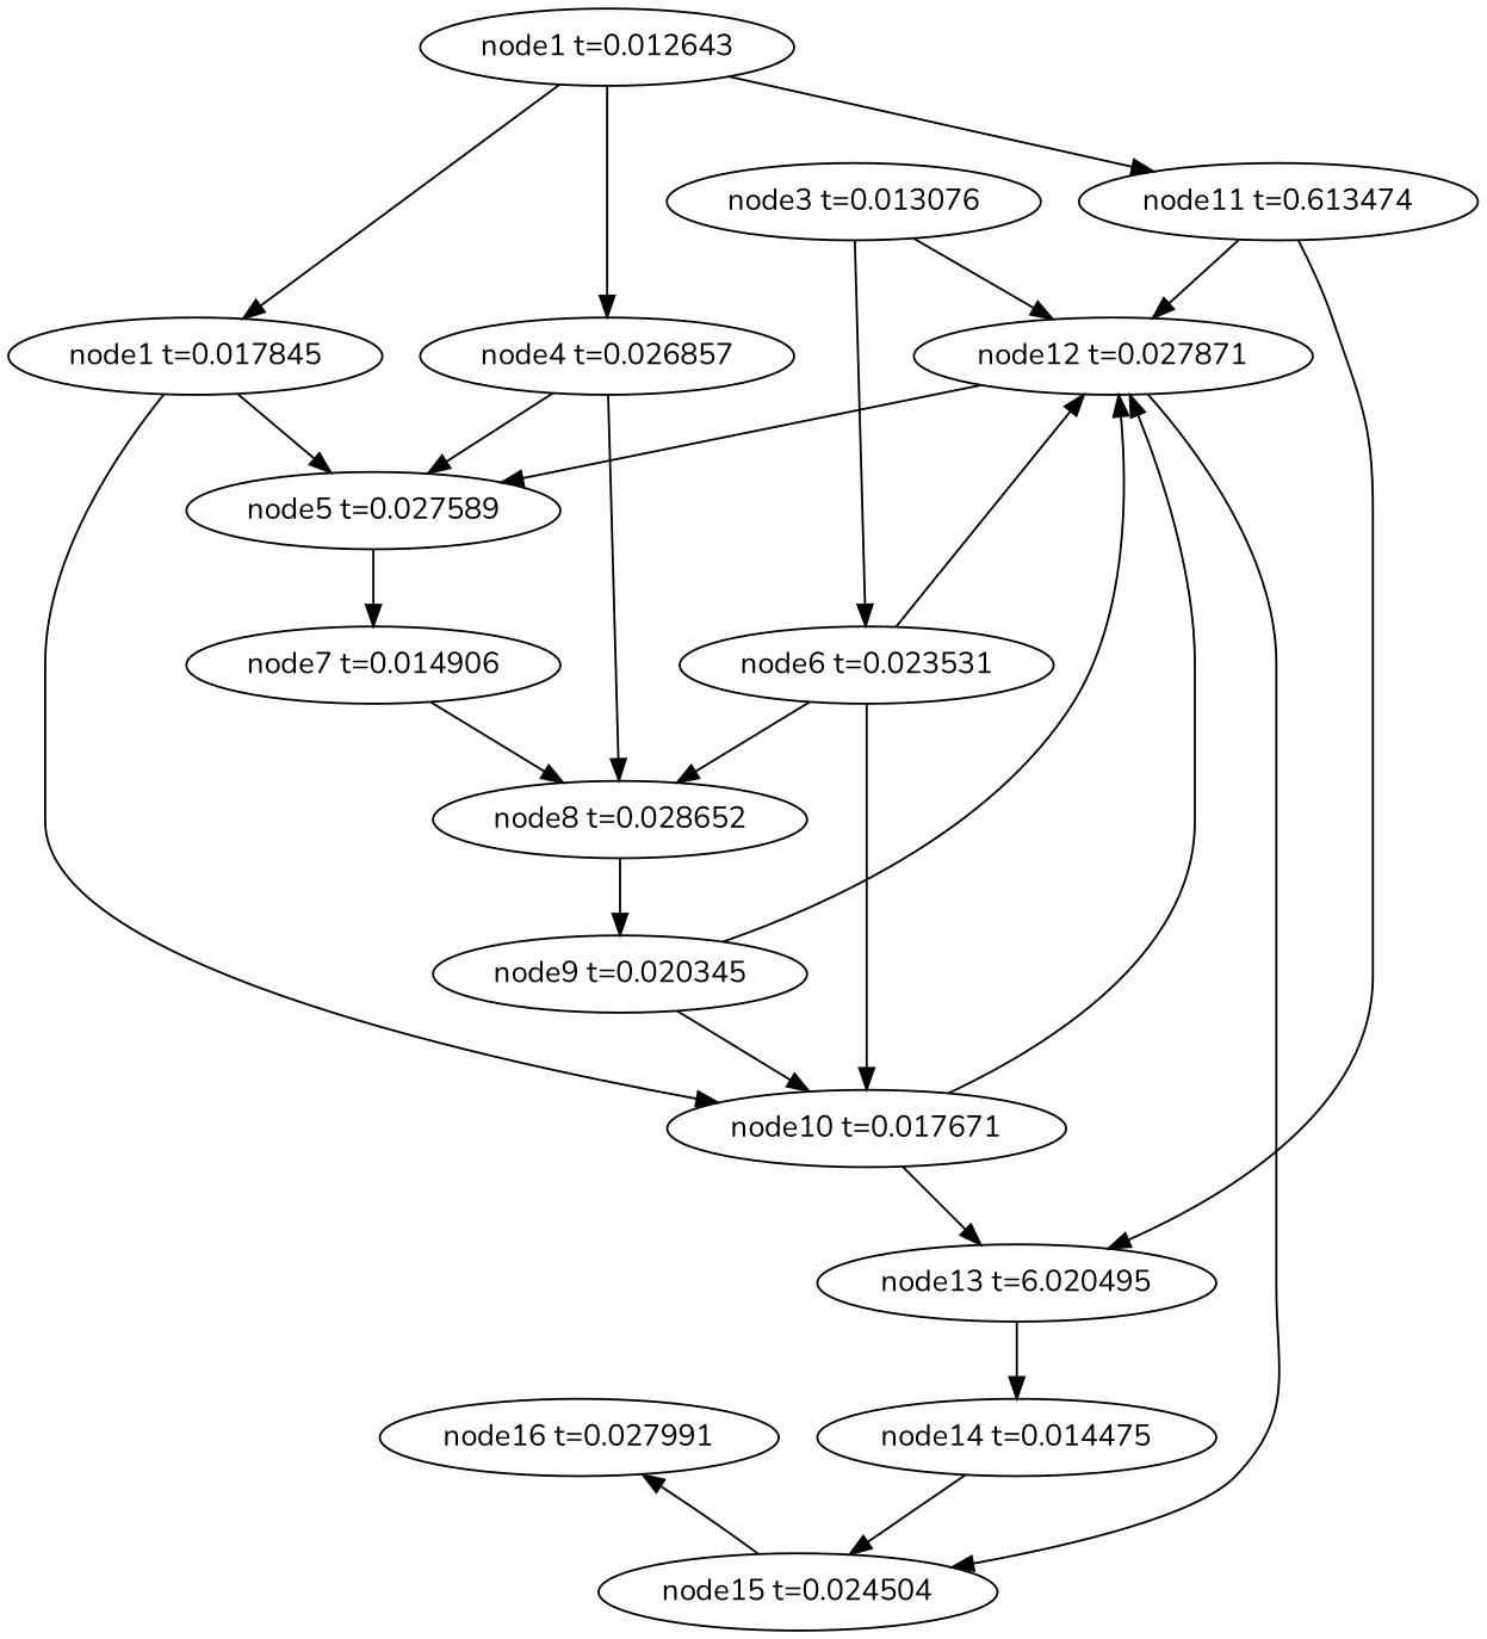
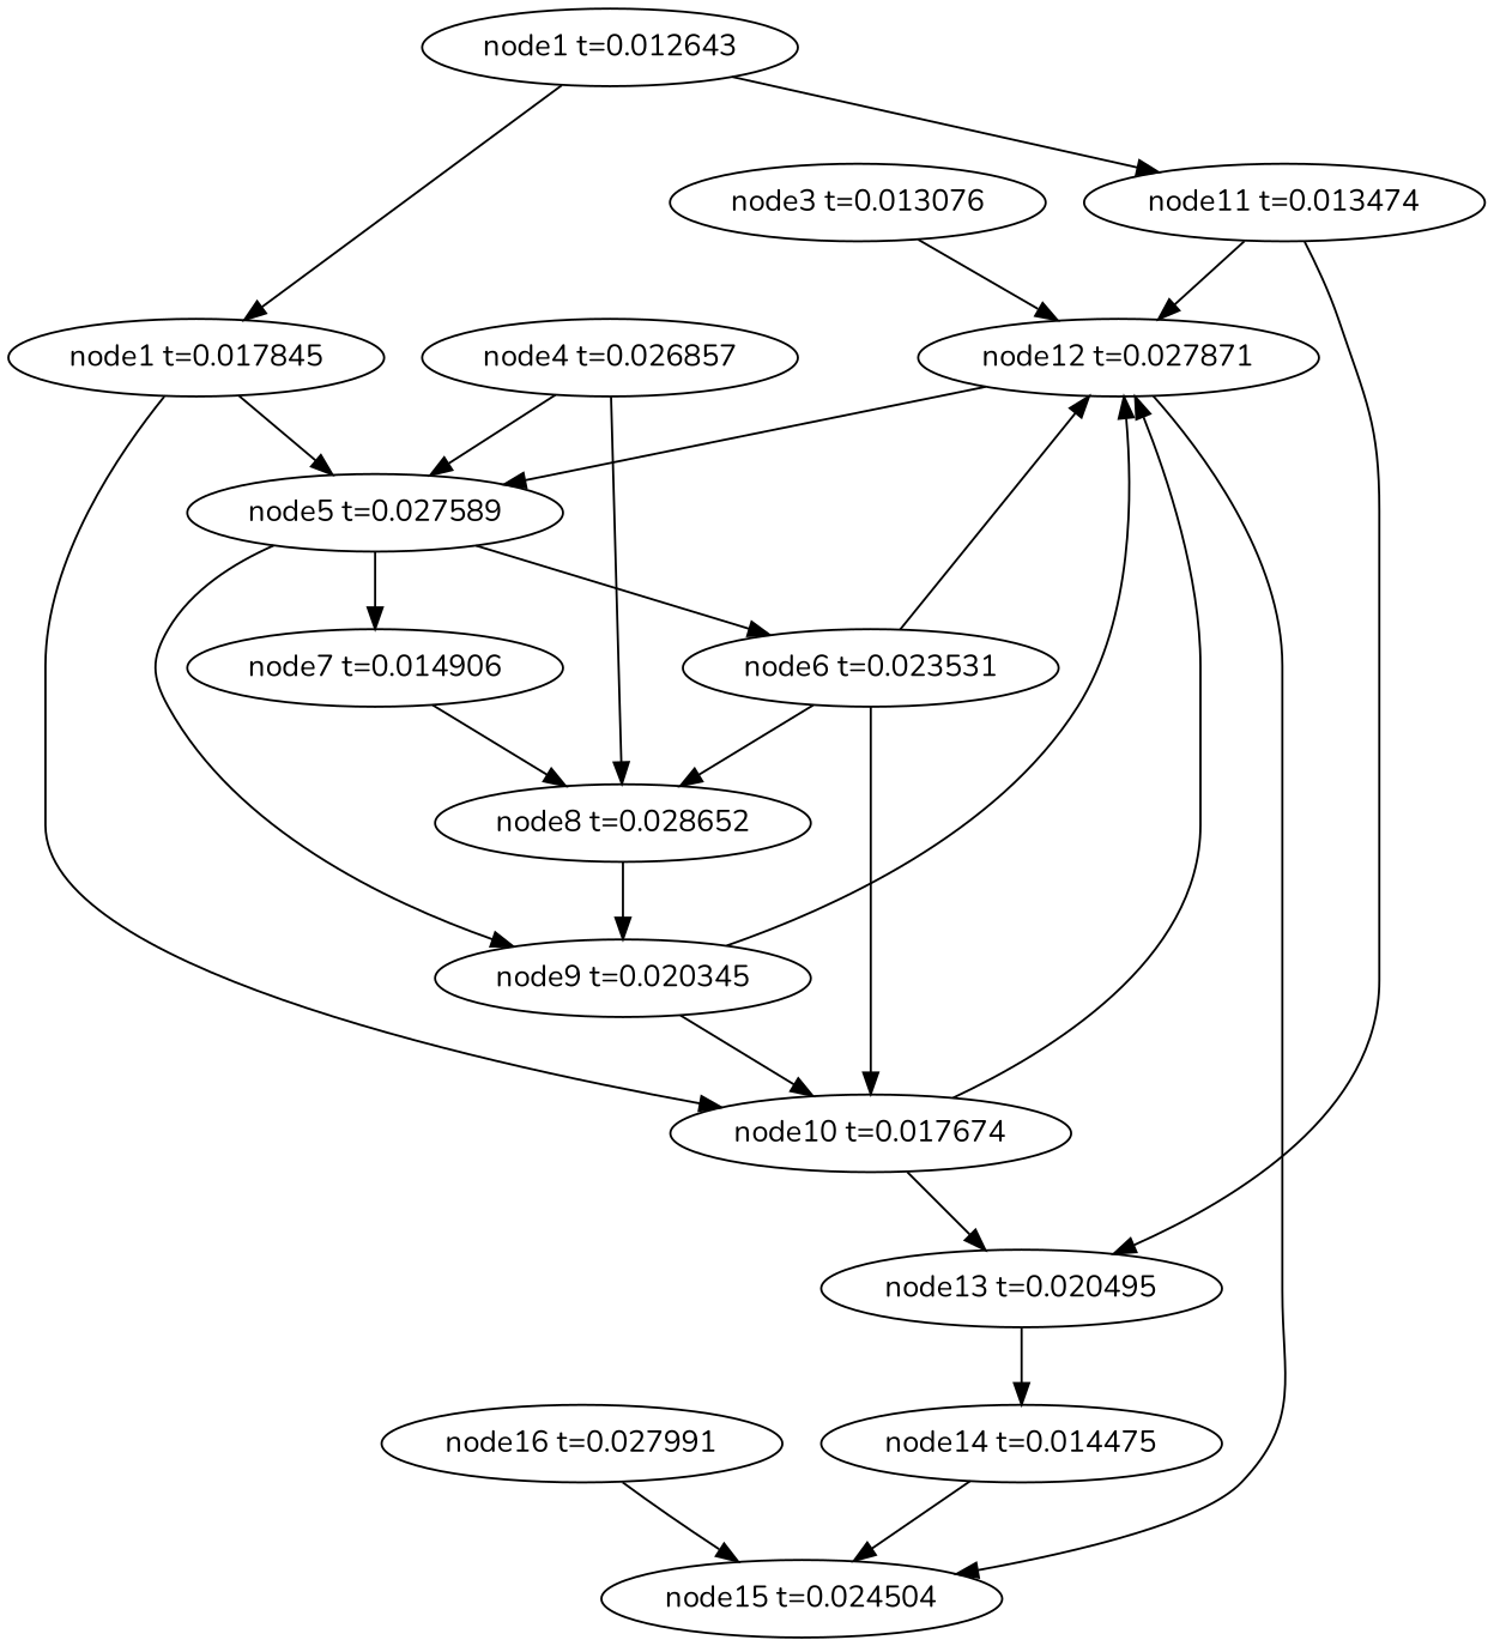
  digraph {
    fontname=Nunito
    node [fontname=Nunito]
    edge [fontname=Nunito]
    n1 [label="node16 t=0.027991"]
    n2 [label="node15 t=0.024504"]
    n3 [label="node14 t=0.014475"]
-   n4 [label="node13 t=6.020495"]
+   n4 [label="node13 t=0.020495"]
    n5 [label="node12 t=0.027871"]
    n6 [label="node5 t=0.027589"]
-   n7 [label="node11 t=0.613474"]
-   n8 [label="node10 t=0.017671"]
+   n7 [label="node11 t=0.013474"]
+   n8 [label="node10 t=0.017674"]
    n9 [label="node9 t=0.020345"]
    n10 [label="node8 t=0.028652"]
    n11 [label="node7 t=0.014906"]
    n12 [label="node6 t=0.023531"]
    n13 [label="node4 t=0.026857"]
    n14 [label="node3 t=0.013076"]
    n15 [label="node1 t=0.017845"]
    n16 [label="node1 t=0.012643"]
-   n2 -> n1
+   n1 -> n2
    n3 -> n2
    n4 -> n3
    n5 -> n2
    n5 -> n6
+   n6 -> n9
    n6 -> n11
    n7 -> n4
    n7 -> n5
    n8 -> n4
    n8 -> n5
    n9 -> n5
    n9 -> n8
    n10 -> n9
    n11 -> n10
    n12 -> n5
    n12 -> n8
    n12 -> n10
    n13 -> n6
    n13 -> n10
    n14 -> n5
-   n14 -> n12
+   n6 -> n12
    n15 -> n6
    n15 -> n8
    n16 -> n7
-   n16 -> n13
    n16 -> n15
  }
